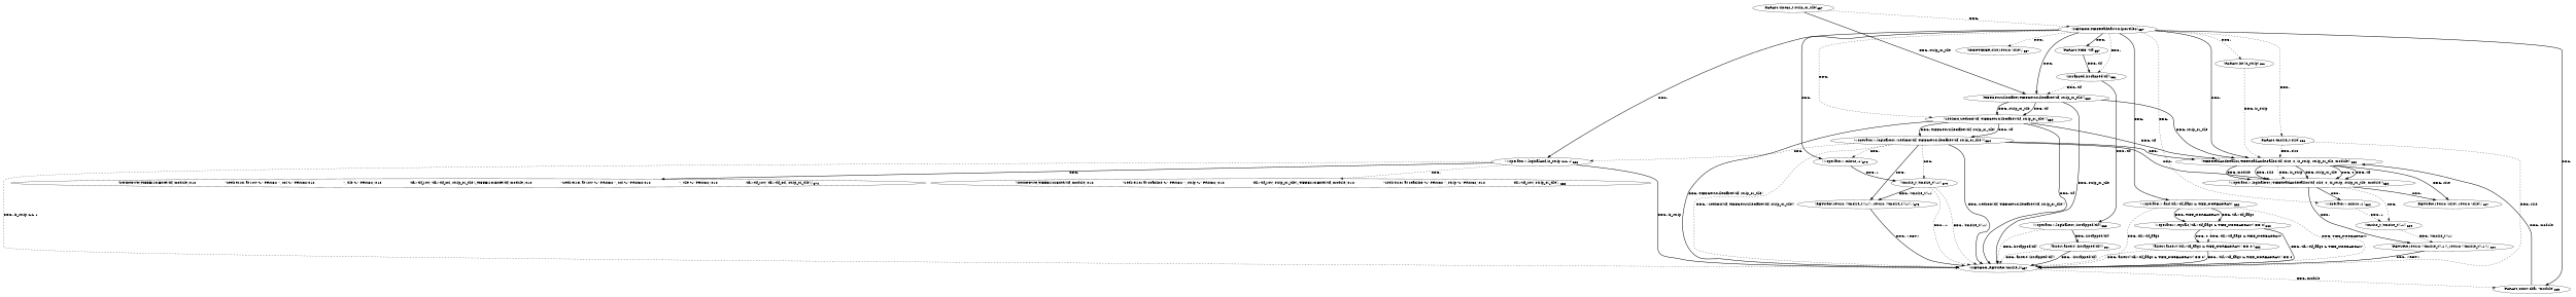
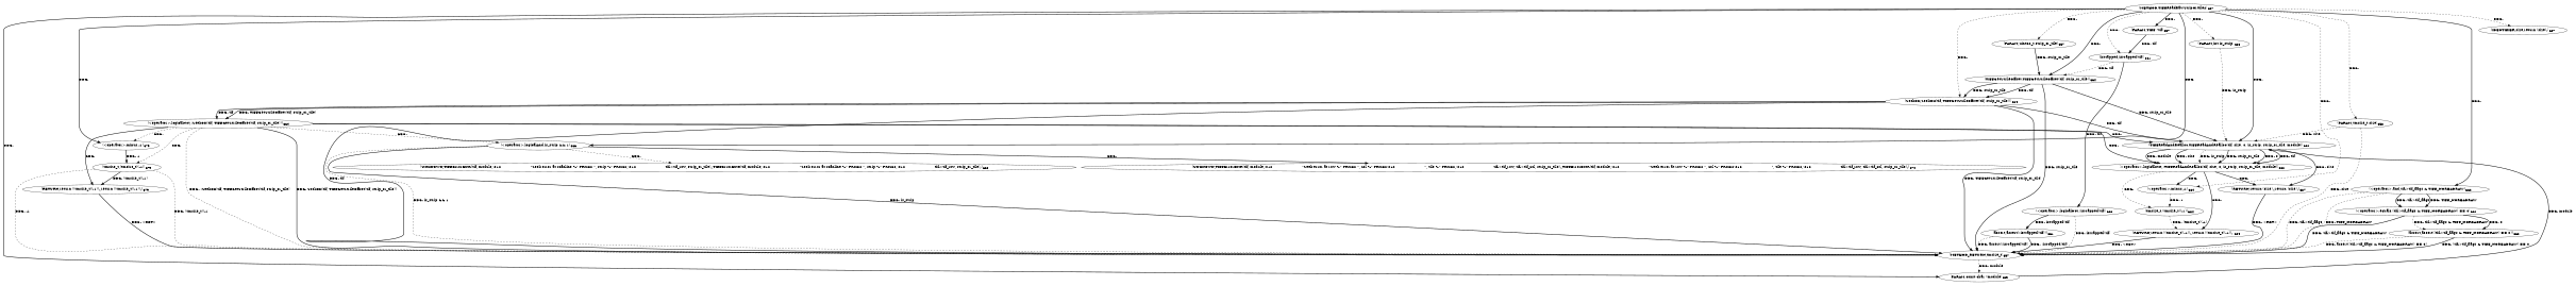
  digraph {
    edge [style=bold]
    n1 [label=<(METHOD,TIFFReadRawStripOrTile2)<SUB>657</SUB>>]
    n2 [label=<(PARAM,TIFF *tif)<SUB>657</SUB>>]
    n3 [label=<(PARAM,uint32_t strip_or_tile)<SUB>657</SUB>>]
    n4 [label=<(PARAM,int is_strip)<SUB>658</SUB>>]
    n5 [label=<(PARAM,tmsize_t size)<SUB>658</SUB>>]
    n6 [label=<(PARAM,const char *module)<SUB>659</SUB>>]
    n7 [label=<(IDENTIFIER,size,return (size);)<SUB>687</SUB>>]
    n8 [label=<(isMapped,isMapped(tif))<SUB>661</SUB>>]
    n9 [label=<(&lt;operator&gt;.and,tif-&gt;tif_flags &amp; TIFF_NOREADRAW)<SUB>662</SUB>>]
    n10 [label=<(SeekOK,SeekOK(tif, TIFFGetStrileOffset(tif, strip_or_tile)))<SUB>664</SUB>>]
    n11 [label=<(&lt;operator&gt;.logicalAnd,is_strip &amp;&amp; 1)<SUB>666</SUB>>]
    n12 [label=<(TIFFReadAndRealloc,TIFFReadAndRealloc(tif, size, 0, is_strip, strip_or_tile, module))<SUB>682</SUB>>]
    n13 [label=<(TIFFGetStrileOffset,TIFFGetStrileOffset(tif, strip_or_tile))<SUB>664</SUB>>]
    n14 [label=<(&lt;operator&gt;.minus,-1)<SUB>679</SUB>>]
    n15 [label=<(&lt;operator&gt;.minus,-1)<SUB>684</SUB>>]
    n16 [label=<(METHOD_RETURN,tmsize_t)<SUB>657</SUB>>]
    n17 [label=<(&lt;operator&gt;.equals,(tif-&gt;tif_flags &amp; TIFF_NOREADRAW) == 0)<SUB>662</SUB>>]
    n18 [label=<(assert,assert((tif-&gt;tif_flags &amp; TIFF_NOREADRAW) == 0))<SUB>662</SUB>>]
    n19 [label=<(&lt;operator&gt;.logicalNot,!isMapped(tif))<SUB>668</SUB>>]
    n20 [label=<(&lt;operator&gt;.logicalNot,!SeekOK(tif, TIFFGetStrileOffset(tif, strip_or_tile)))<SUB>664</SUB>>]
    n21 [label=<(UNKNOWN,TIFFErrorExtR(tif, module,\012                          &quot;Seek error at scanline %&quot; PRIu32 &quot;, strip %&quot; PRIu32,\012                          tif-&gt;tif_row, strip_or_tile);,TIFFErrorExtR(tif, module,\012                          &quot;Seek error at scanline %&quot; PRIu32 &quot;, strip %&quot; PRIu32,\012                          tif-&gt;tif_row, strip_or_tile);)<SUB>668</SUB>>]
    n22 [label=<(UNKNOWN,TIFFErrorExtR(tif, module,\012                          &quot;Seek error at row %&quot; PRIu32 &quot;, col %&quot; PRIu32\012                          &quot;, tile %&quot; PRIu32,\012                          tif-&gt;tif_row, tif-&gt;tif_col, strip_or_tile);,TIFFErrorExtR(tif, module,\012                          &quot;Seek error at row %&quot; PRIu32 &quot;, col %&quot; PRIu32\012                          &quot;, tile %&quot; PRIu32,\012                          tif-&gt;tif_row, tif-&gt;tif_col, strip_or_tile);)<SUB>674</SUB>>]
    n23 [label=<(RETURN,return (size);,return (size);)<SUB>687</SUB>>]
    n24 [label=<(&lt;operator&gt;.logicalNot,!TIFFReadAndRealloc(tif, size, 0, is_strip, strip_or_tile, module))<SUB>682</SUB>>]
    n25 [label=<(tmsize_t,(tmsize_t)(-1))<SUB>679</SUB>>]
    n26 [label=<(tmsize_t,(tmsize_t)(-1))<SUB>684</SUB>>]
    n27 [label=<(assert,assert(!isMapped(tif)))<SUB>661</SUB>>]
    n28 [label=<(RETURN,return ((tmsize_t)(-1));,return ((tmsize_t)(-1));)<SUB>679</SUB>>]
    n29 [label=<(RETURN,return ((tmsize_t)(-1));,return ((tmsize_t)(-1));)<SUB>684</SUB>>]
    n1 -> n2 [label="DDG: "]
-   n3 -> n1 [label="DDG: " style=dashed]
+   n1 -> n3 [label="DDG: " style=dashed]
    n1 -> n4 [label="DDG: " style=dashed]
    n1 -> n5 [label="DDG: " style=dashed]
    n1 -> n6 [label="DDG: "]
    n1 -> n7 [label="DDG: " style=dashed]
    n1 -> n8 [label="DDG: " style=dashed]
    n1 -> n9 [label="DDG: "]
    n1 -> n10 [label="DDG: " style=dashed]
    n1 -> n11 [label="DDG: "]
    n1 -> n12 [label="DDG: "]
    n1 -> n13 [label="DDG: "]
    n1 -> n14 [label="DDG: "]
    n1 -> n15 [label="DDG: " style=dashed]
    n2 -> n8 [label="DDG: tif"]
    n3 -> n13 [label="DDG: strip_or_tile"]
    n4 -> n12 [label="DDG: is_strip" style=dashed]
    n5 -> n12 [label="DDG: size" style=dashed]
    n5 -> n16 [label="DDG: size" style=dashed]
    n6 -> n12 [label="DDG: module"]
    n8 -> n13 [label="DDG: tif" style=dashed]
    n8 -> n19 [label="DDG: tif"]
    n9 -> n16 [label="DDG: tif-&gt;tif_flags" style=dashed]
    n9 -> n16 [label="DDG: TIFF_NOREADRAW" style=dashed]
    n9 -> n17 [label="DDG: tif-&gt;tif_flags"]
    n9 -> n17 [label="DDG: TIFF_NOREADRAW"]
    n10 -> n12 [label="DDG: tif"]
    n10 -> n16 [label="DDG: tif"]
    n10 -> n16 [label="DDG: TIFFGetStrileOffset(tif, strip_or_tile)"]
    n10 -> n20 [label="DDG: tif"]
    n10 -> n20 [label="DDG: TIFFGetStrileOffset(tif, strip_or_tile)"]
    n11 -> n16 [label="DDG: is_strip"]
    n11 -> n16 [label="DDG: is_strip &amp;&amp; 1" style=dashed]
    n11 -> n21 [label="CDG: " style=dashed]
    n11 -> n22 [label="CDG: "]
    n12 -> n23 [label="DDG: size"]
    n12 -> n24 [label="DDG: 0"]
    n12 -> n24 [label="DDG: tif"]
    n12 -> n24 [label="DDG: module"]
    n12 -> n24 [label="DDG: size"]
    n12 -> n24 [label="DDG: is_strip" style=dashed]
    n12 -> n24 [label="DDG: strip_or_tile"]
    n13 -> n10 [label="DDG: tif"]
    n13 -> n10 [label="DDG: strip_or_tile"]
    n13 -> n12 [label="DDG: strip_or_tile"]
    n13 -> n16 [label="DDG: strip_or_tile"]
    n14 -> n25 [label="DDG: 1"]
    n15 -> n26 [label="DDG: 1" style=dashed]
    n16 -> n6 [label="DDG: module" style=dashed]
    n17 -> n16 [label="DDG: tif-&gt;tif_flags &amp; TIFF_NOREADRAW"]
    n17 -> n18 [label="DDG: tif-&gt;tif_flags &amp; TIFF_NOREADRAW" style=dashed]
    n17 -> n18 [label="DDG: 0"]
    n18 -> n16 [label="DDG: (tif-&gt;tif_flags &amp; TIFF_NOREADRAW) == 0"]
    n18 -> n16 [label="DDG: assert((tif-&gt;tif_flags &amp; TIFF_NOREADRAW) == 0)" style=dashed]
    n19 -> n16 [label="DDG: isMapped(tif)" style=dashed]
    n19 -> n27 [label="DDG: isMapped(tif)"]
    n20 -> n11 [label="CDG: " style=dashed]
    n20 -> n12 [label="CDG: "]
    n20 -> n14 [label="CDG: " style=dashed]
    n20 -> n16 [label="DDG: SeekOK(tif, TIFFGetStrileOffset(tif, strip_or_tile))"]
    n20 -> n16 [label="DDG: !SeekOK(tif, TIFFGetStrileOffset(tif, strip_or_tile))" style=dashed]
    n20 -> n24 [label="CDG: "]
    n20 -> n25 [label="CDG: " style=dashed]
    n20 -> n28 [label="CDG: "]
+   n23 -> n16 [label="DDG: &lt;RET&gt;"]
    n24 -> n15 [label="CDG: "]
    n24 -> n23 [label="CDG: "]
    n24 -> n26 [label="CDG: " style=dashed]
    n24 -> n29 [label="CDG: "]
    n25 -> n16 [label="DDG: -1" style=dashed]
    n25 -> n16 [label="DDG: (tmsize_t)(-1)" style=dashed]
    n25 -> n28 [label="DDG: (tmsize_t)(-1)"]
    n26 -> n29 [label="DDG: (tmsize_t)(-1)" style=dashed]
    n27 -> n16 [label="DDG: !isMapped(tif)"]
    n27 -> n16 [label="DDG: assert(!isMapped(tif))" style=dashed]
    n28 -> n16 [label="DDG: &lt;RET&gt;"]
    n29 -> n16 [label="DDG: &lt;RET&gt;"]
  }
